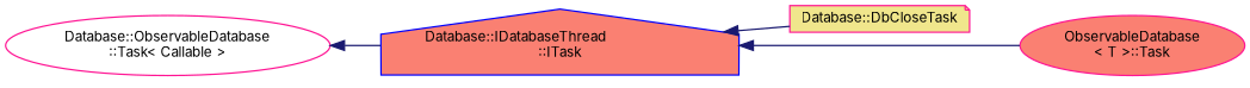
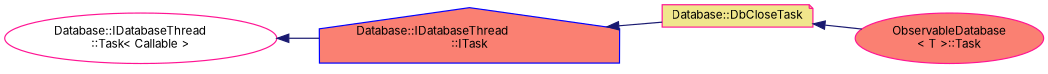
  digraph {
    fontname=Inter
    rankdir=LR
    node [color=deeppink fillcolor=salmon fontname=Inter fontsize=10 shape=ellipse style=filled]
    edge [color=midnightblue dir=back fontname=Inter fontsize=10 labelfontname=Helvetica labelfontsize=10 style=solid]
    n1 [color=blue fontcolor=black height=0.2 label="Database::IDatabaseThread\l::ITask" shape=house width=0.4]
    n2 [fillcolor=khaki height=0.2 label="Database::DbCloseTask" shape=note width=0.4]
    n3 [height=0.2 label="ObservableDatabase\l\< T \>::Task" width=0.4]
-   n4 [fillcolor=white height=0.2 label="Database::ObservableDatabase\l::Task\< Callable \>" width=0.4]
+   n4 [fillcolor=white height=0.2 label="Database::IDatabaseThread\l::Task\< Callable \>" width=0.4]
    n1 -> n2
-   n1 -> n3
+   n2 -> n3
    n4 -> n1
  }
